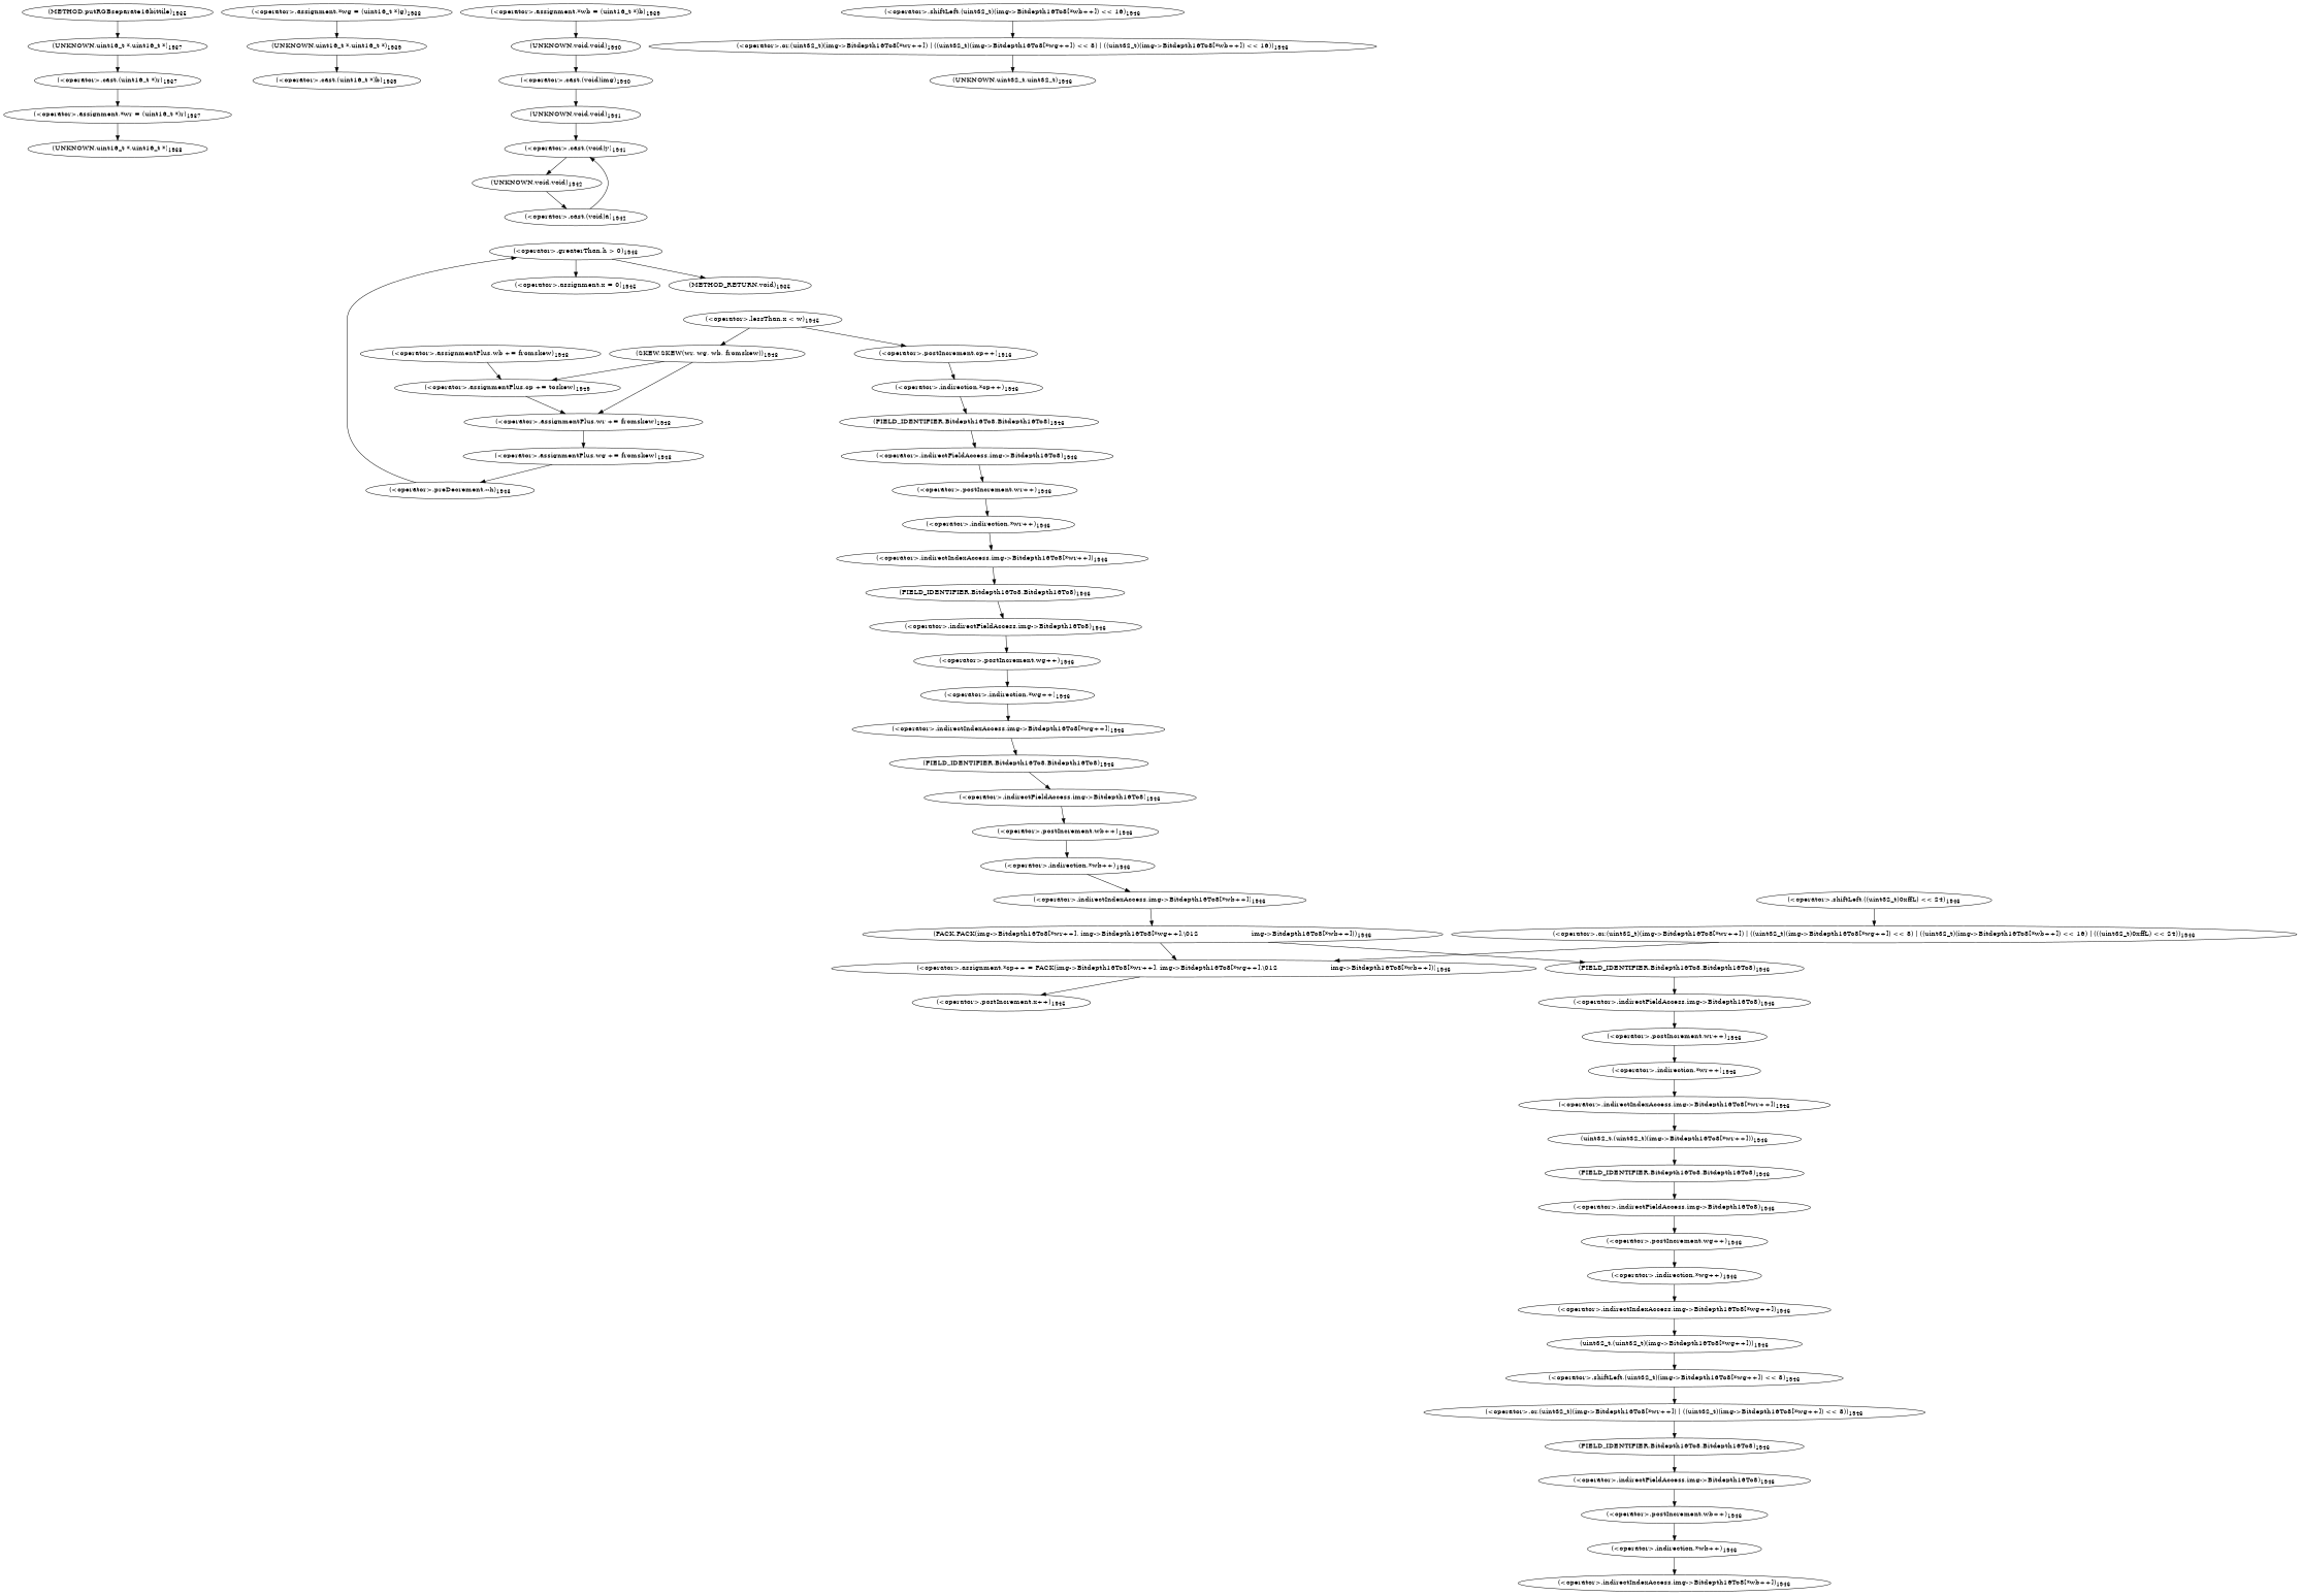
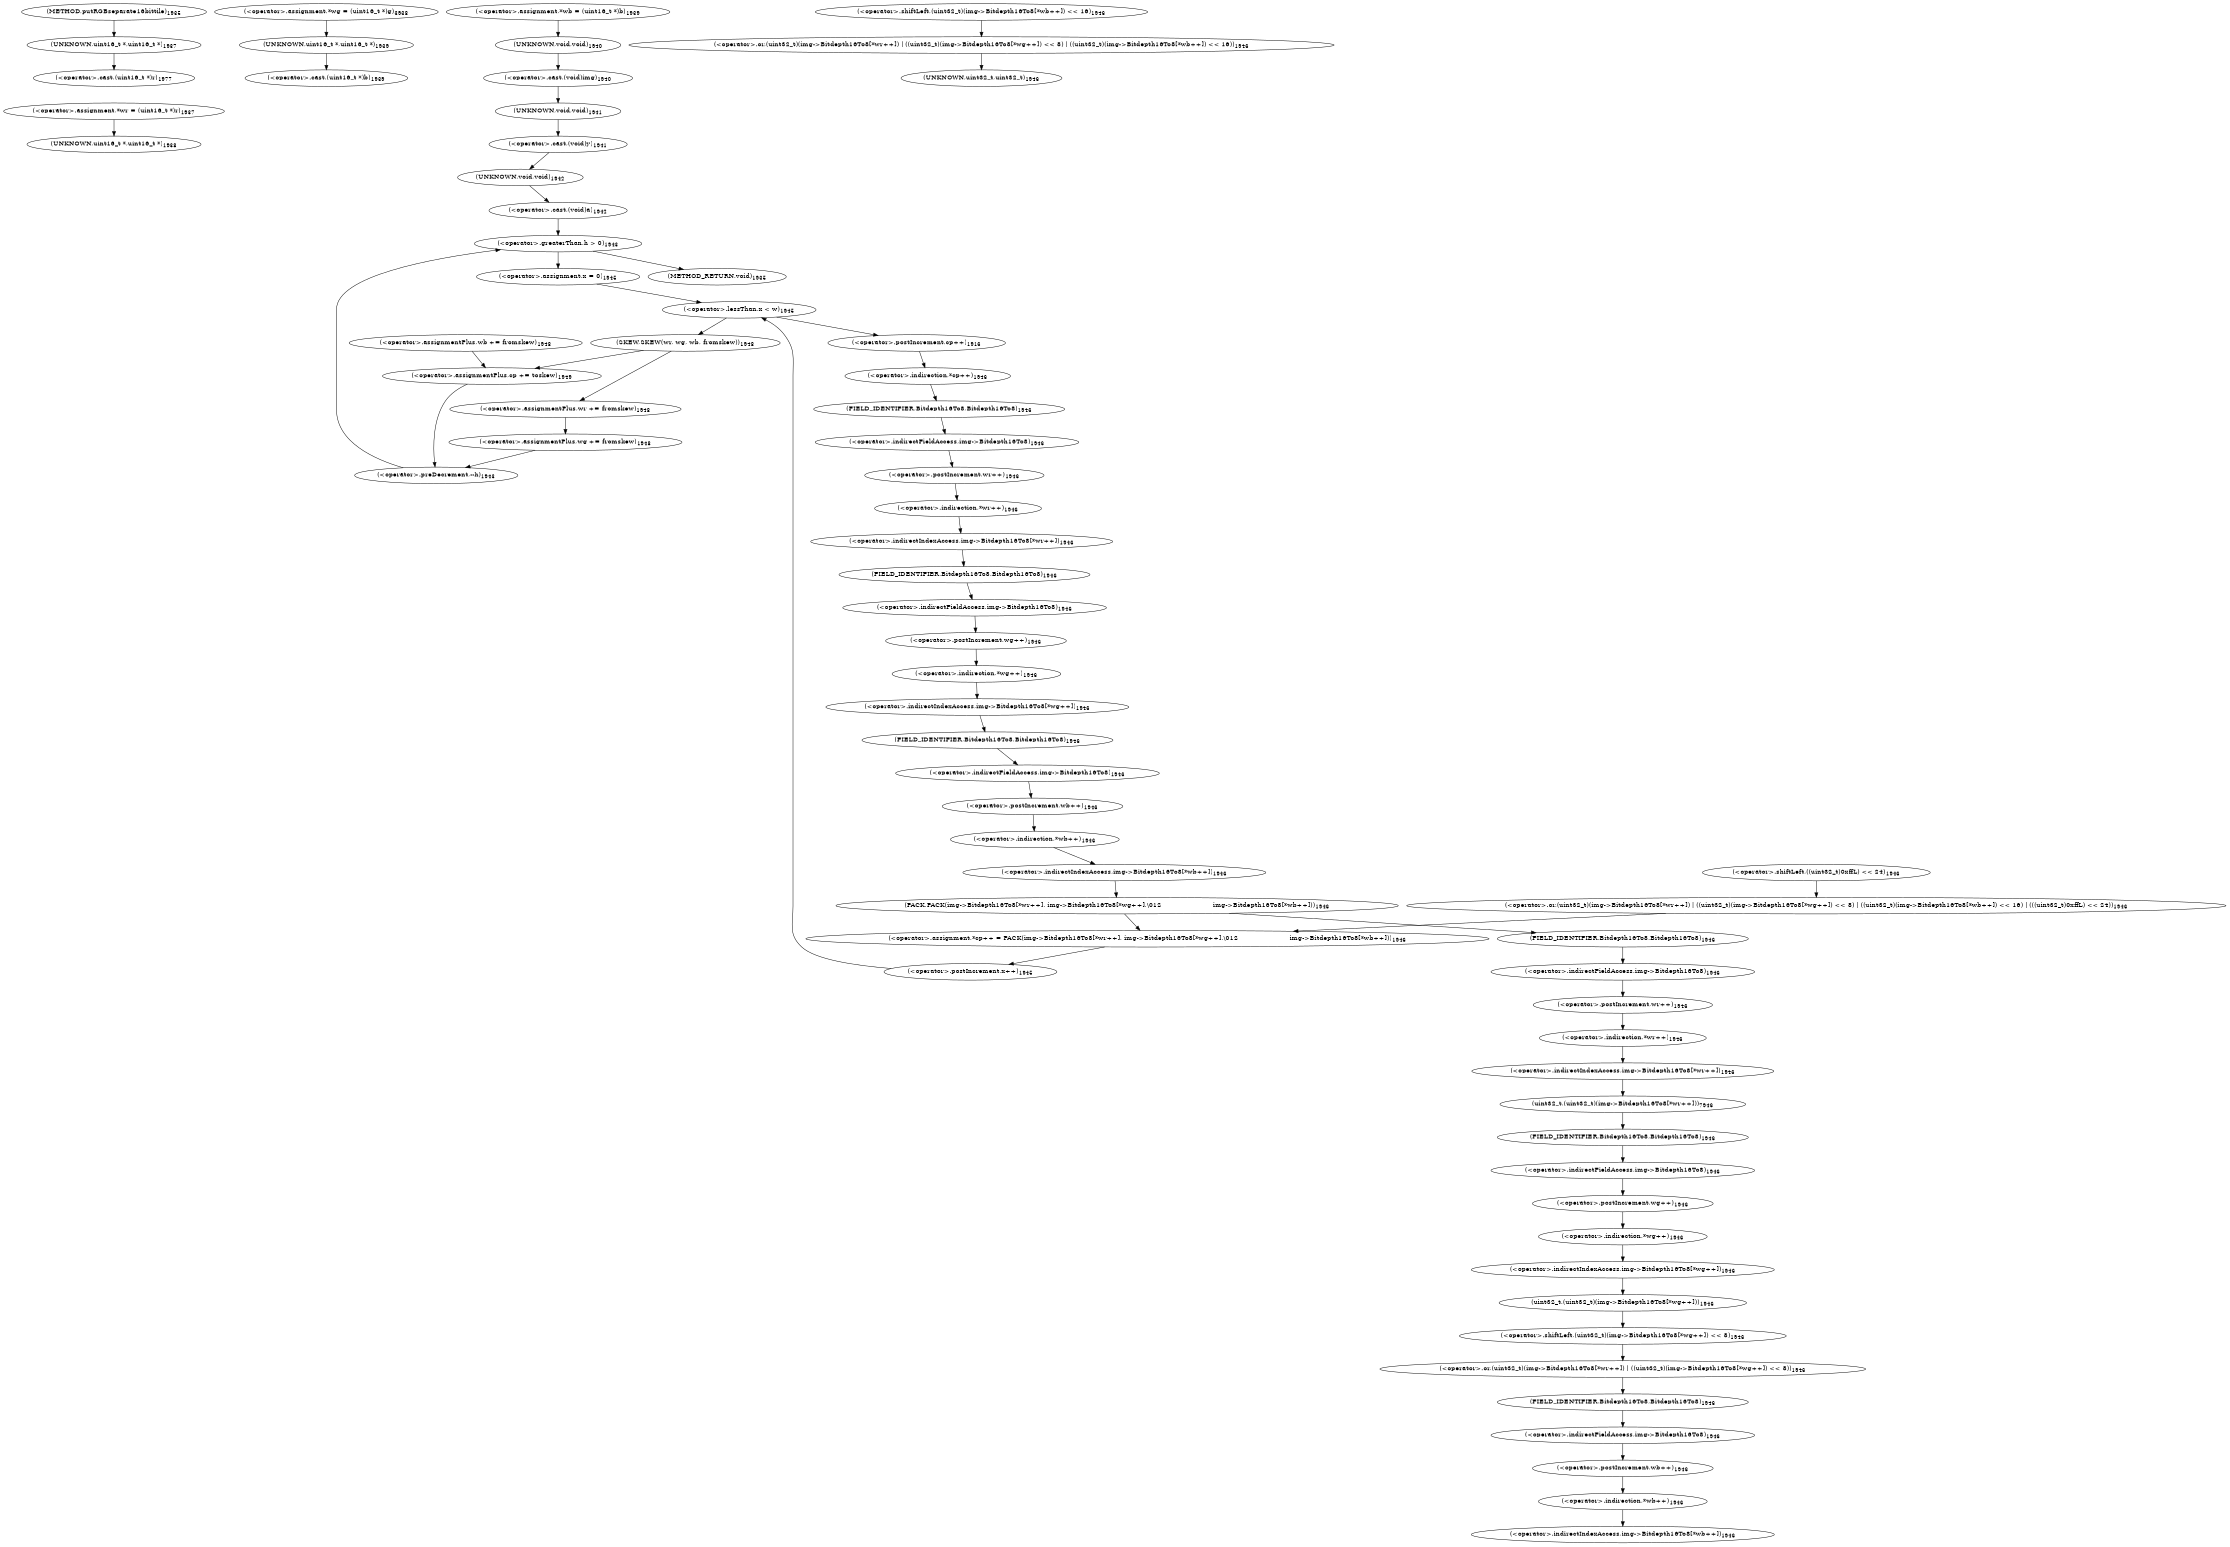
  digraph {
    n1 [label=<(&lt;operator&gt;.assignment,*wr = (uint16_t *)r)<SUB>1937</SUB>>]
    n2 [label=<(UNKNOWN,uint16_t *,uint16_t *)<SUB>1938</SUB>>]
-   n3 [label=<(&lt;operator&gt;.assignment,*wg = (uint16_t *)g)<SUB>1938</SUB>>]
+   n3 [label=<(&lt;operator&gt;.assignment,*wg = (uint16_t *)g)<SUB>3938</SUB>>]
    n4 [label=<(UNKNOWN,uint16_t *,uint16_t *)<SUB>1939</SUB>>]
    n5 [label=<(&lt;operator&gt;.cast,(uint16_t *)b)<SUB>1939</SUB>>]
    n6 [label=<(&lt;operator&gt;.assignment,*wb = (uint16_t *)b)<SUB>1939</SUB>>]
    n7 [label=<(UNKNOWN,void,void)<SUB>1940</SUB>>]
    n8 [label=<(&lt;operator&gt;.cast,(void)img)<SUB>1940</SUB>>]
    n9 [label=<(UNKNOWN,void,void)<SUB>1941</SUB>>]
    n10 [label=<(&lt;operator&gt;.cast,(void)y)<SUB>1941</SUB>>]
    n11 [label=<(UNKNOWN,void,void)<SUB>1942</SUB>>]
    n12 [label=<(&lt;operator&gt;.cast,(void)a)<SUB>1942</SUB>>]
    n13 [label=<(&lt;operator&gt;.greaterThan,h &gt; 0)<SUB>1943</SUB>>]
    n14 [label=<(&lt;operator&gt;.assignment,x = 0)<SUB>1945</SUB>>]
    n15 [label=<(METHOD_RETURN,void)<SUB>1935</SUB>>]
-   n16 [label=<(&lt;operator&gt;.cast,(uint16_t *)r)<SUB>1937</SUB>>]
+   n16 [label=<(&lt;operator&gt;.cast,(uint16_t *)r)<SUB>1977</SUB>>]
    n17 [label=<(&lt;operator&gt;.lessThan,x &lt; w)<SUB>1945</SUB>>]
    n18 [label=<(&lt;operator&gt;.preDecrement,--h)<SUB>1943</SUB>>]
    n19 [label=<(UNKNOWN,uint16_t *,uint16_t *)<SUB>1937</SUB>>]
    n20 [label=<(SKEW,SKEW(wr, wg, wb, fromskew))<SUB>1948</SUB>>]
    n21 [label=<(&lt;operator&gt;.assignmentPlus,cp += toskew)<SUB>1949</SUB>>]
    n22 [label=<(&lt;operator&gt;.assignmentPlus,wr += fromskew)<SUB>1948</SUB>>]
    n23 [label=<(&lt;operator&gt;.assignmentPlus,wg += fromskew)<SUB>1948</SUB>>]
    n24 [label=<(&lt;operator&gt;.postIncrement,cp++)<SUB>1916</SUB>>]
    n25 [label=<(&lt;operator&gt;.indirection,*cp++)<SUB>1946</SUB>>]
    n26 [label=<(&lt;operator&gt;.postIncrement,x++)<SUB>1945</SUB>>]
    n27 [label=<(&lt;operator&gt;.assignment,*cp++ = PACK(img-&gt;Bitdepth16To8[*wr++], img-&gt;Bitdepth16To8[*wg++],\012                         img-&gt;Bitdepth16To8[*wb++]))<SUB>1946</SUB>>]
    n28 [label=<(FIELD_IDENTIFIER,Bitdepth16To8,Bitdepth16To8)<SUB>1946</SUB>>]
    n29 [label=<(&lt;operator&gt;.indirectFieldAccess,img-&gt;Bitdepth16To8)<SUB>1946</SUB>>]
    n30 [label=<(PACK,PACK(img-&gt;Bitdepth16To8[*wr++], img-&gt;Bitdepth16To8[*wg++],\012                         img-&gt;Bitdepth16To8[*wb++]))<SUB>1946</SUB>>]
    n31 [label=<(FIELD_IDENTIFIER,Bitdepth16To8,Bitdepth16To8)<SUB>1946</SUB>>]
    n32 [label=<(&lt;operator&gt;.indirectFieldAccess,img-&gt;Bitdepth16To8)<SUB>1946</SUB>>]
    n33 [label=<(&lt;operator&gt;.indirectIndexAccess,img-&gt;Bitdepth16To8[*wr++])<SUB>1946</SUB>>]
    n34 [label=<(FIELD_IDENTIFIER,Bitdepth16To8,Bitdepth16To8)<SUB>1946</SUB>>]
    n35 [label=<(&lt;operator&gt;.indirectFieldAccess,img-&gt;Bitdepth16To8)<SUB>1946</SUB>>]
    n36 [label=<(&lt;operator&gt;.indirectIndexAccess,img-&gt;Bitdepth16To8[*wg++])<SUB>1946</SUB>>]
    n37 [label=<(FIELD_IDENTIFIER,Bitdepth16To8,Bitdepth16To8)<SUB>1946</SUB>>]
    n38 [label=<(&lt;operator&gt;.indirectFieldAccess,img-&gt;Bitdepth16To8)<SUB>1946</SUB>>]
    n39 [label=<(&lt;operator&gt;.indirectIndexAccess,img-&gt;Bitdepth16To8[*wb++])<SUB>1946</SUB>>]
    n40 [label=<(&lt;operator&gt;.assignmentPlus,wb += fromskew)<SUB>1948</SUB>>]
    n41 [label=<(&lt;operator&gt;.postIncrement,wr++)<SUB>1946</SUB>>]
    n42 [label=<(&lt;operator&gt;.indirection,*wr++)<SUB>1946</SUB>>]
    n43 [label=<(&lt;operator&gt;.postIncrement,wg++)<SUB>1946</SUB>>]
    n44 [label=<(&lt;operator&gt;.indirection,*wg++)<SUB>1946</SUB>>]
    n45 [label=<(&lt;operator&gt;.postIncrement,wb++)<SUB>1946</SUB>>]
    n46 [label=<(&lt;operator&gt;.indirection,*wb++)<SUB>1946</SUB>>]
    n47 [label=<(&lt;operator&gt;.or,(uint32_t)(img-&gt;Bitdepth16To8[*wr++]) | ((uint32_t)(img-&gt;Bitdepth16To8[*wg++]) &lt;&lt; 8) | ((uint32_t)(img-&gt;Bitdepth16To8[*wb++]) &lt;&lt; 16) | (((uint32_t)0xffL) &lt;&lt; 24))<SUB>1946</SUB>>]
    n48 [label=<(&lt;operator&gt;.or,(uint32_t)(img-&gt;Bitdepth16To8[*wr++]) | ((uint32_t)(img-&gt;Bitdepth16To8[*wg++]) &lt;&lt; 8) | ((uint32_t)(img-&gt;Bitdepth16To8[*wb++]) &lt;&lt; 16))<SUB>1946</SUB>>]
    n49 [label=<(UNKNOWN,uint32_t,uint32_t)<SUB>1946</SUB>>]
    n50 [label=<(&lt;operator&gt;.shiftLeft,((uint32_t)0xffL) &lt;&lt; 24)<SUB>1946</SUB>>]
    n51 [label=<(&lt;operator&gt;.or,(uint32_t)(img-&gt;Bitdepth16To8[*wr++]) | ((uint32_t)(img-&gt;Bitdepth16To8[*wg++]) &lt;&lt; 8))<SUB>1946</SUB>>]
    n52 [label=<(FIELD_IDENTIFIER,Bitdepth16To8,Bitdepth16To8)<SUB>1946</SUB>>]
    n53 [label=<(&lt;operator&gt;.indirectFieldAccess,img-&gt;Bitdepth16To8)<SUB>1946</SUB>>]
    n54 [label=<(&lt;operator&gt;.shiftLeft,(uint32_t)(img-&gt;Bitdepth16To8[*wb++]) &lt;&lt; 16)<SUB>1946</SUB>>]
-   n55 [label=<(uint32_t,(uint32_t)(img-&gt;Bitdepth16To8[*wr++]))<SUB>1946</SUB>>]
+   n55 [label=<(uint32_t,(uint32_t)(img-&gt;Bitdepth16To8[*wr++]))<SUB>7946</SUB>>]
    n56 [label=<(FIELD_IDENTIFIER,Bitdepth16To8,Bitdepth16To8)<SUB>1946</SUB>>]
    n57 [label=<(&lt;operator&gt;.indirectFieldAccess,img-&gt;Bitdepth16To8)<SUB>1946</SUB>>]
    n58 [label=<(&lt;operator&gt;.shiftLeft,(uint32_t)(img-&gt;Bitdepth16To8[*wg++]) &lt;&lt; 8)<SUB>1946</SUB>>]
    n59 [label=<(&lt;operator&gt;.indirectIndexAccess,img-&gt;Bitdepth16To8[*wr++])<SUB>1946</SUB>>]
    n60 [label=<(uint32_t,(uint32_t)(img-&gt;Bitdepth16To8[*wg++]))<SUB>1946</SUB>>]
    n61 [label=<(&lt;operator&gt;.indirectIndexAccess,img-&gt;Bitdepth16To8[*wb++])<SUB>1946</SUB>>]
    n62 [label=<(&lt;operator&gt;.postIncrement,wr++)<SUB>1946</SUB>>]
    n63 [label=<(&lt;operator&gt;.indirection,*wr++)<SUB>1946</SUB>>]
    n64 [label=<(&lt;operator&gt;.indirectIndexAccess,img-&gt;Bitdepth16To8[*wg++])<SUB>1946</SUB>>]
    n65 [label=<(&lt;operator&gt;.postIncrement,wb++)<SUB>1946</SUB>>]
    n66 [label=<(&lt;operator&gt;.indirection,*wb++)<SUB>1946</SUB>>]
    n67 [label=<(&lt;operator&gt;.postIncrement,wg++)<SUB>1946</SUB>>]
    n68 [label=<(&lt;operator&gt;.indirection,*wg++)<SUB>1946</SUB>>]
    n69 [label=<(METHOD,putRGBseparate16bittile)<SUB>1935</SUB>>]
    n1 -> n2
    n3 -> n4
    n4 -> n5
    n6 -> n7
    n7 -> n8
    n8 -> n9
    n9 -> n10
    n10 -> n11
    n11 -> n12
-   n12 -> n10
+   n12 -> n13
    n13 -> n14
    n13 -> n15
-   n16 -> n1
+   n14 -> n17
    n17 -> n20
    n17 -> n24
    n18 -> n13
    n19 -> n16
    n20 -> n21
    n20 -> n22
-   n21 -> n22
+   n21 -> n18
    n22 -> n23
    n23 -> n18
    n24 -> n25
    n25 -> n28
+   n26 -> n17
    n27 -> n26
    n28 -> n29
    n29 -> n41
    n30 -> n27
    n30 -> n31
    n31 -> n32
    n32 -> n62
    n33 -> n34
    n34 -> n35
    n35 -> n43
    n36 -> n37
    n37 -> n38
    n38 -> n45
    n39 -> n30
    n40 -> n21
    n41 -> n42
    n42 -> n33
    n43 -> n44
    n44 -> n36
    n45 -> n46
    n46 -> n39
    n47 -> n27
    n48 -> n49
    n50 -> n47
    n51 -> n52
    n52 -> n53
    n53 -> n65
    n54 -> n48
    n55 -> n56
    n56 -> n57
    n57 -> n67
    n58 -> n51
    n59 -> n55
    n60 -> n58
    n62 -> n63
    n63 -> n59
    n64 -> n60
    n65 -> n66
    n66 -> n61
    n67 -> n68
    n68 -> n64
    n69 -> n19
  }
